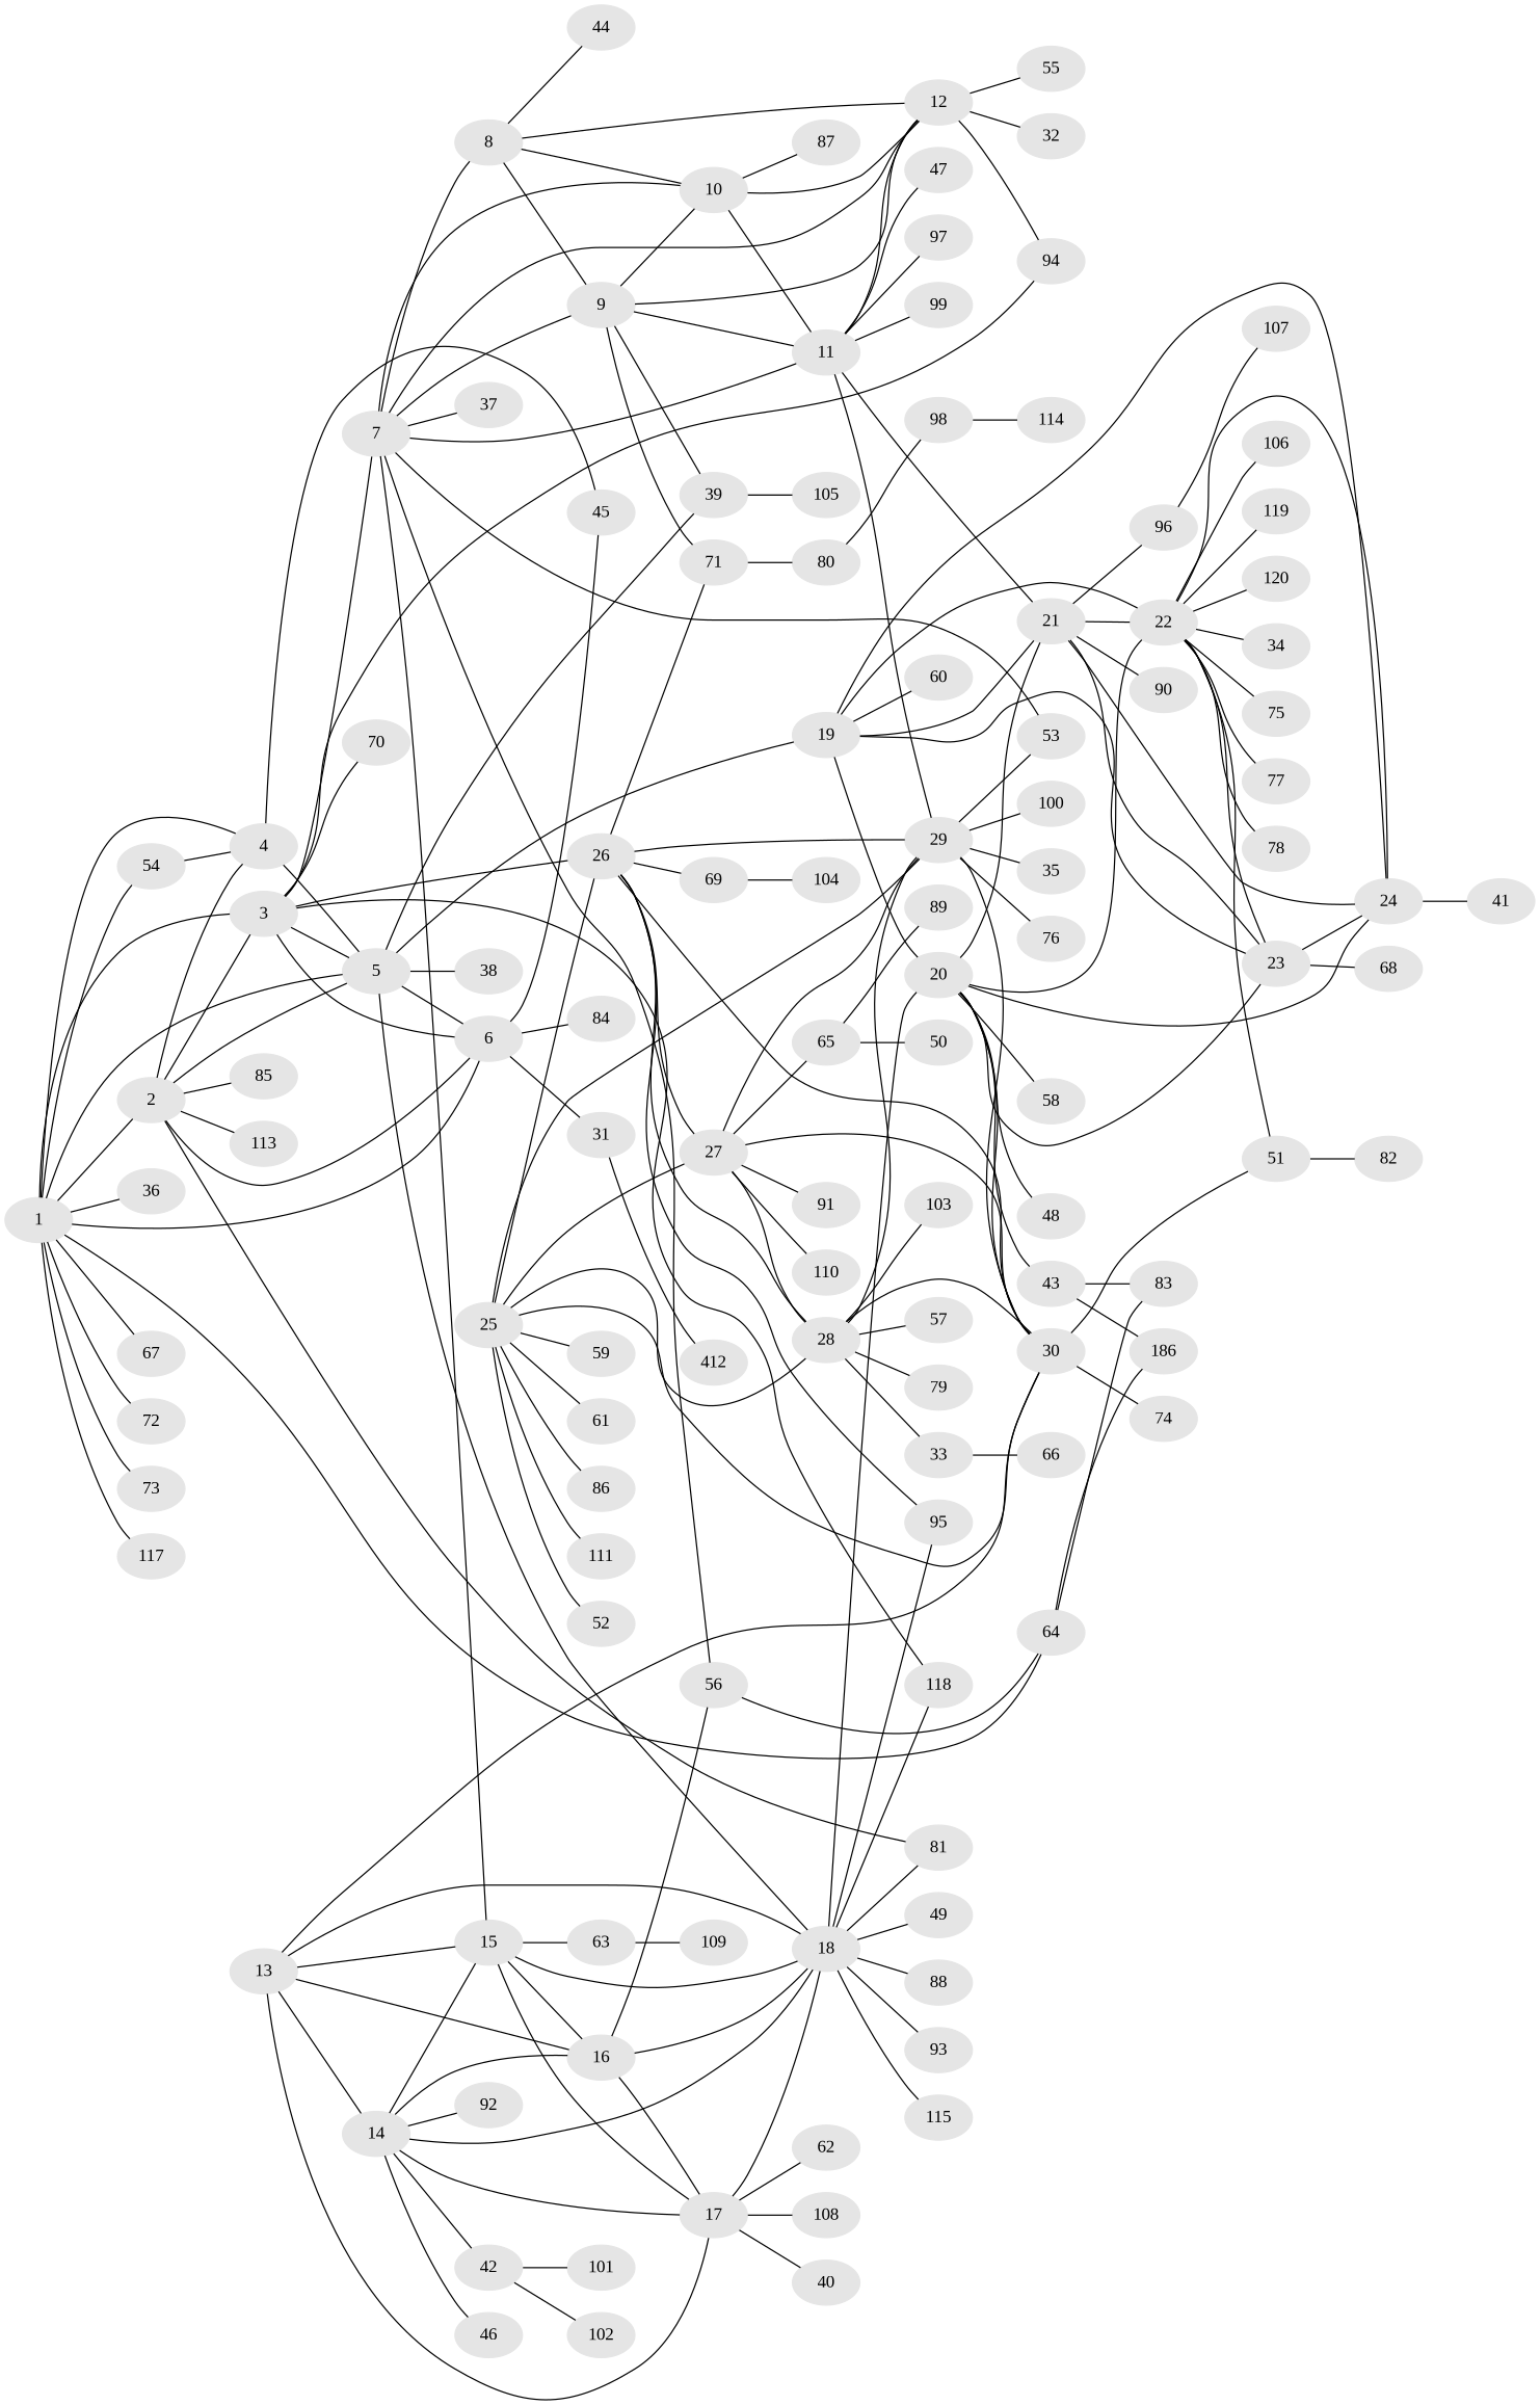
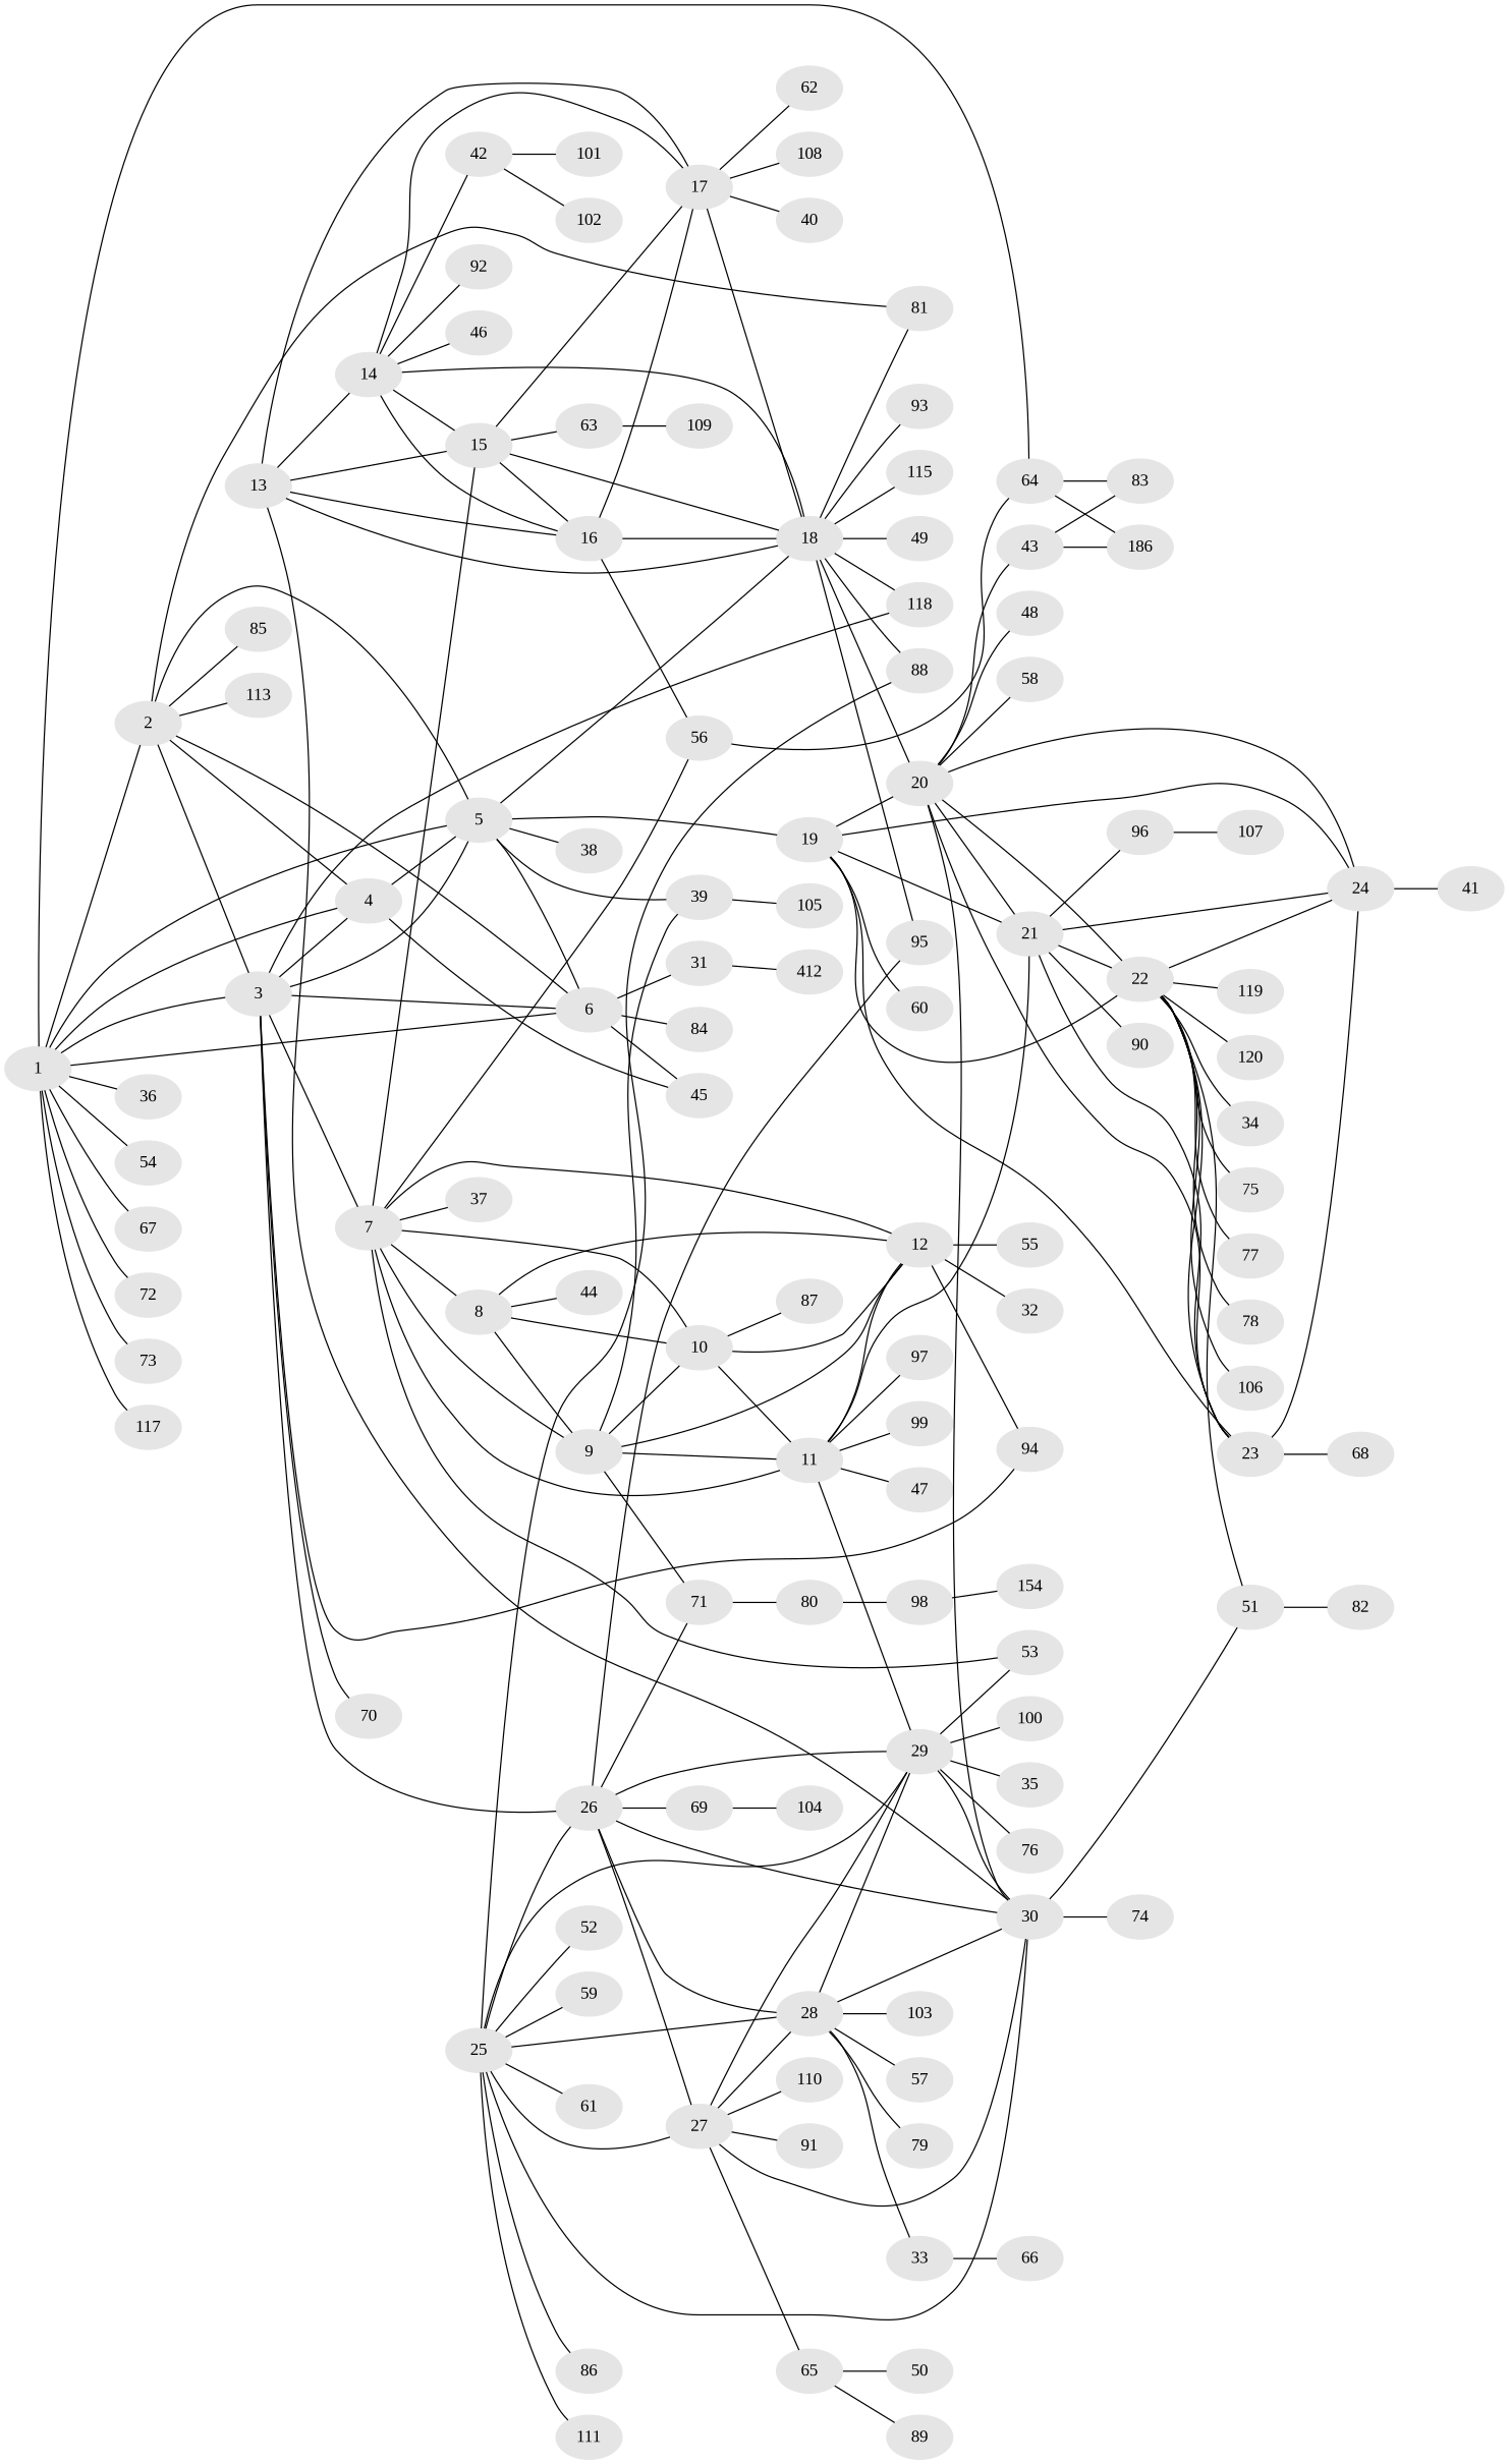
  graph {
    fontname="Liberation Serif"
    rankdir=LR
    node [color=gray90 fontname="Liberation Serif" style=filled]
    edge [fontname="Liberation Serif"]
    1
    2
    3
    4
    5
    6
    36
    54
    64
    67
    72
    73
    117
    81
    85
    113
    7
    26
    70
    94
    118
    45
    18
    19
    38
    39
    31
    84
    83
    n30 [label=186]
    8
    9
    10
    11
    12
    15
    37
    53
    56
    71
    29
    30
    95
    27
    28
    69
    20
    49
    88
    93
    115
    21
    22
    23
    24
    60
    105
    n58 [label=412]
    44
    87
    47
    97
    99
    32
    55
    16
    17
    63
    80
    90
    96
    35
    76
    100
    13
    14
    42
    46
    92
    40
    62
    108
    51
    74
    101
    102
    109
    43
    48
    58
    34
    75
    77
    78
    106
    119
    120
    68
    41
    107
    82
    25
    52
    59
    61
    86
    111
    65
    91
    110
    33
    57
    79
    103
    104
    50
    89
    66
    98
-   114
+   114 [label=154]
    1 -- 2
    1 -- 3
    1 -- 4
    1 -- 5
    1 -- 6
    1 -- 36
    1 -- 54
    1 -- 64
    1 -- 67
    1 -- 72
    1 -- 73
    1 -- 117
    2 -- 3
    2 -- 4
    2 -- 5
    2 -- 6
    2 -- 81
    2 -- 85
    2 -- 113
-   54 -- 4
+   3 -- 4
    3 -- 5
    3 -- 6
    3 -- 7
    3 -- 26
    3 -- 70
    3 -- 94
    3 -- 118
    4 -- 5
    4 -- 45
    5 -- 6
    5 -- 18
    5 -- 19
    5 -- 38
    5 -- 39
    6 -- 45
    6 -- 31
    6 -- 84
    64 -- 83
    64 -- n30
    7 -- 8
    7 -- 9
    7 -- 10
    7 -- 11
    7 -- 12
    7 -- 15
    7 -- 37
    7 -- 53
    7 -- 56
    26 -- 71
    26 -- 29
    26 -- 30
    26 -- 95
    26 -- 27
    26 -- 28
    26 -- 69
    18 -- 81
    18 -- 118
    18 -- 95
    18 -- 20
    18 -- 49
    18 -- 88
    18 -- 93
    18 -- 115
    19 -- 20
    19 -- 21
    19 -- 22
    19 -- 23
    19 -- 24
    19 -- 60
    39 -- 105
    31 -- n58
    8 -- 9
    8 -- 10
    8 -- 12
    8 -- 44
    9 -- 39
    9 -- 10
    9 -- 11
    9 -- 12
    9 -- 71
    10 -- 11
    10 -- 12
    10 -- 87
    11 -- 12
    11 -- 29
    11 -- 21
    11 -- 47
    11 -- 97
    11 -- 99
    12 -- 94
    12 -- 32
    12 -- 55
    15 -- 18
    15 -- 16
    15 -- 17
    15 -- 63
    56 -- 64
    71 -- 80
    29 -- 53
    29 -- 30
    29 -- 35
    29 -- 76
    29 -- 100
    30 -- 51
    30 -- 74
    27 -- 29
    27 -- 30
    27 -- 28
    27 -- 65
    27 -- 91
    27 -- 110
    28 -- 29
    28 -- 30
    28 -- 33
    28 -- 57
    28 -- 79
    28 -- 103
    69 -- 104
    20 -- 30
    20 -- 21
    20 -- 22
    20 -- 23
    20 -- 24
    20 -- 43
    20 -- 48
    20 -- 58
    21 -- 22
    21 -- 23
    21 -- 24
    21 -- 90
    21 -- 96
    22 -- 23
    22 -- 24
    22 -- 51
    22 -- 34
    22 -- 75
    22 -- 77
    22 -- 78
    22 -- 106
    22 -- 119
    22 -- 120
    23 -- 24
    23 -- 68
    24 -- 41
    16 -- 18
    16 -- 56
    16 -- 17
    17 -- 18
    17 -- 40
    17 -- 62
    17 -- 108
    63 -- 109
    80 -- 98
    96 -- 107
    13 -- 18
    13 -- 15
    13 -- 30
    13 -- 16
    13 -- 17
    13 -- 14
    14 -- 18
    14 -- 15
    14 -- 16
    14 -- 17
    14 -- 42
    14 -- 46
    14 -- 92
    42 -- 101
    42 -- 102
    51 -- 82
    43 -- 83
    43 -- n30
    25 -- 26
    25 -- 29
    25 -- 30
    25 -- 27
    25 -- 28
+   25 -- 88
    25 -- 52
    25 -- 59
    25 -- 61
    25 -- 86
    25 -- 111
    65 -- 50
    65 -- 89
    33 -- 66
    98 -- 114
  }
